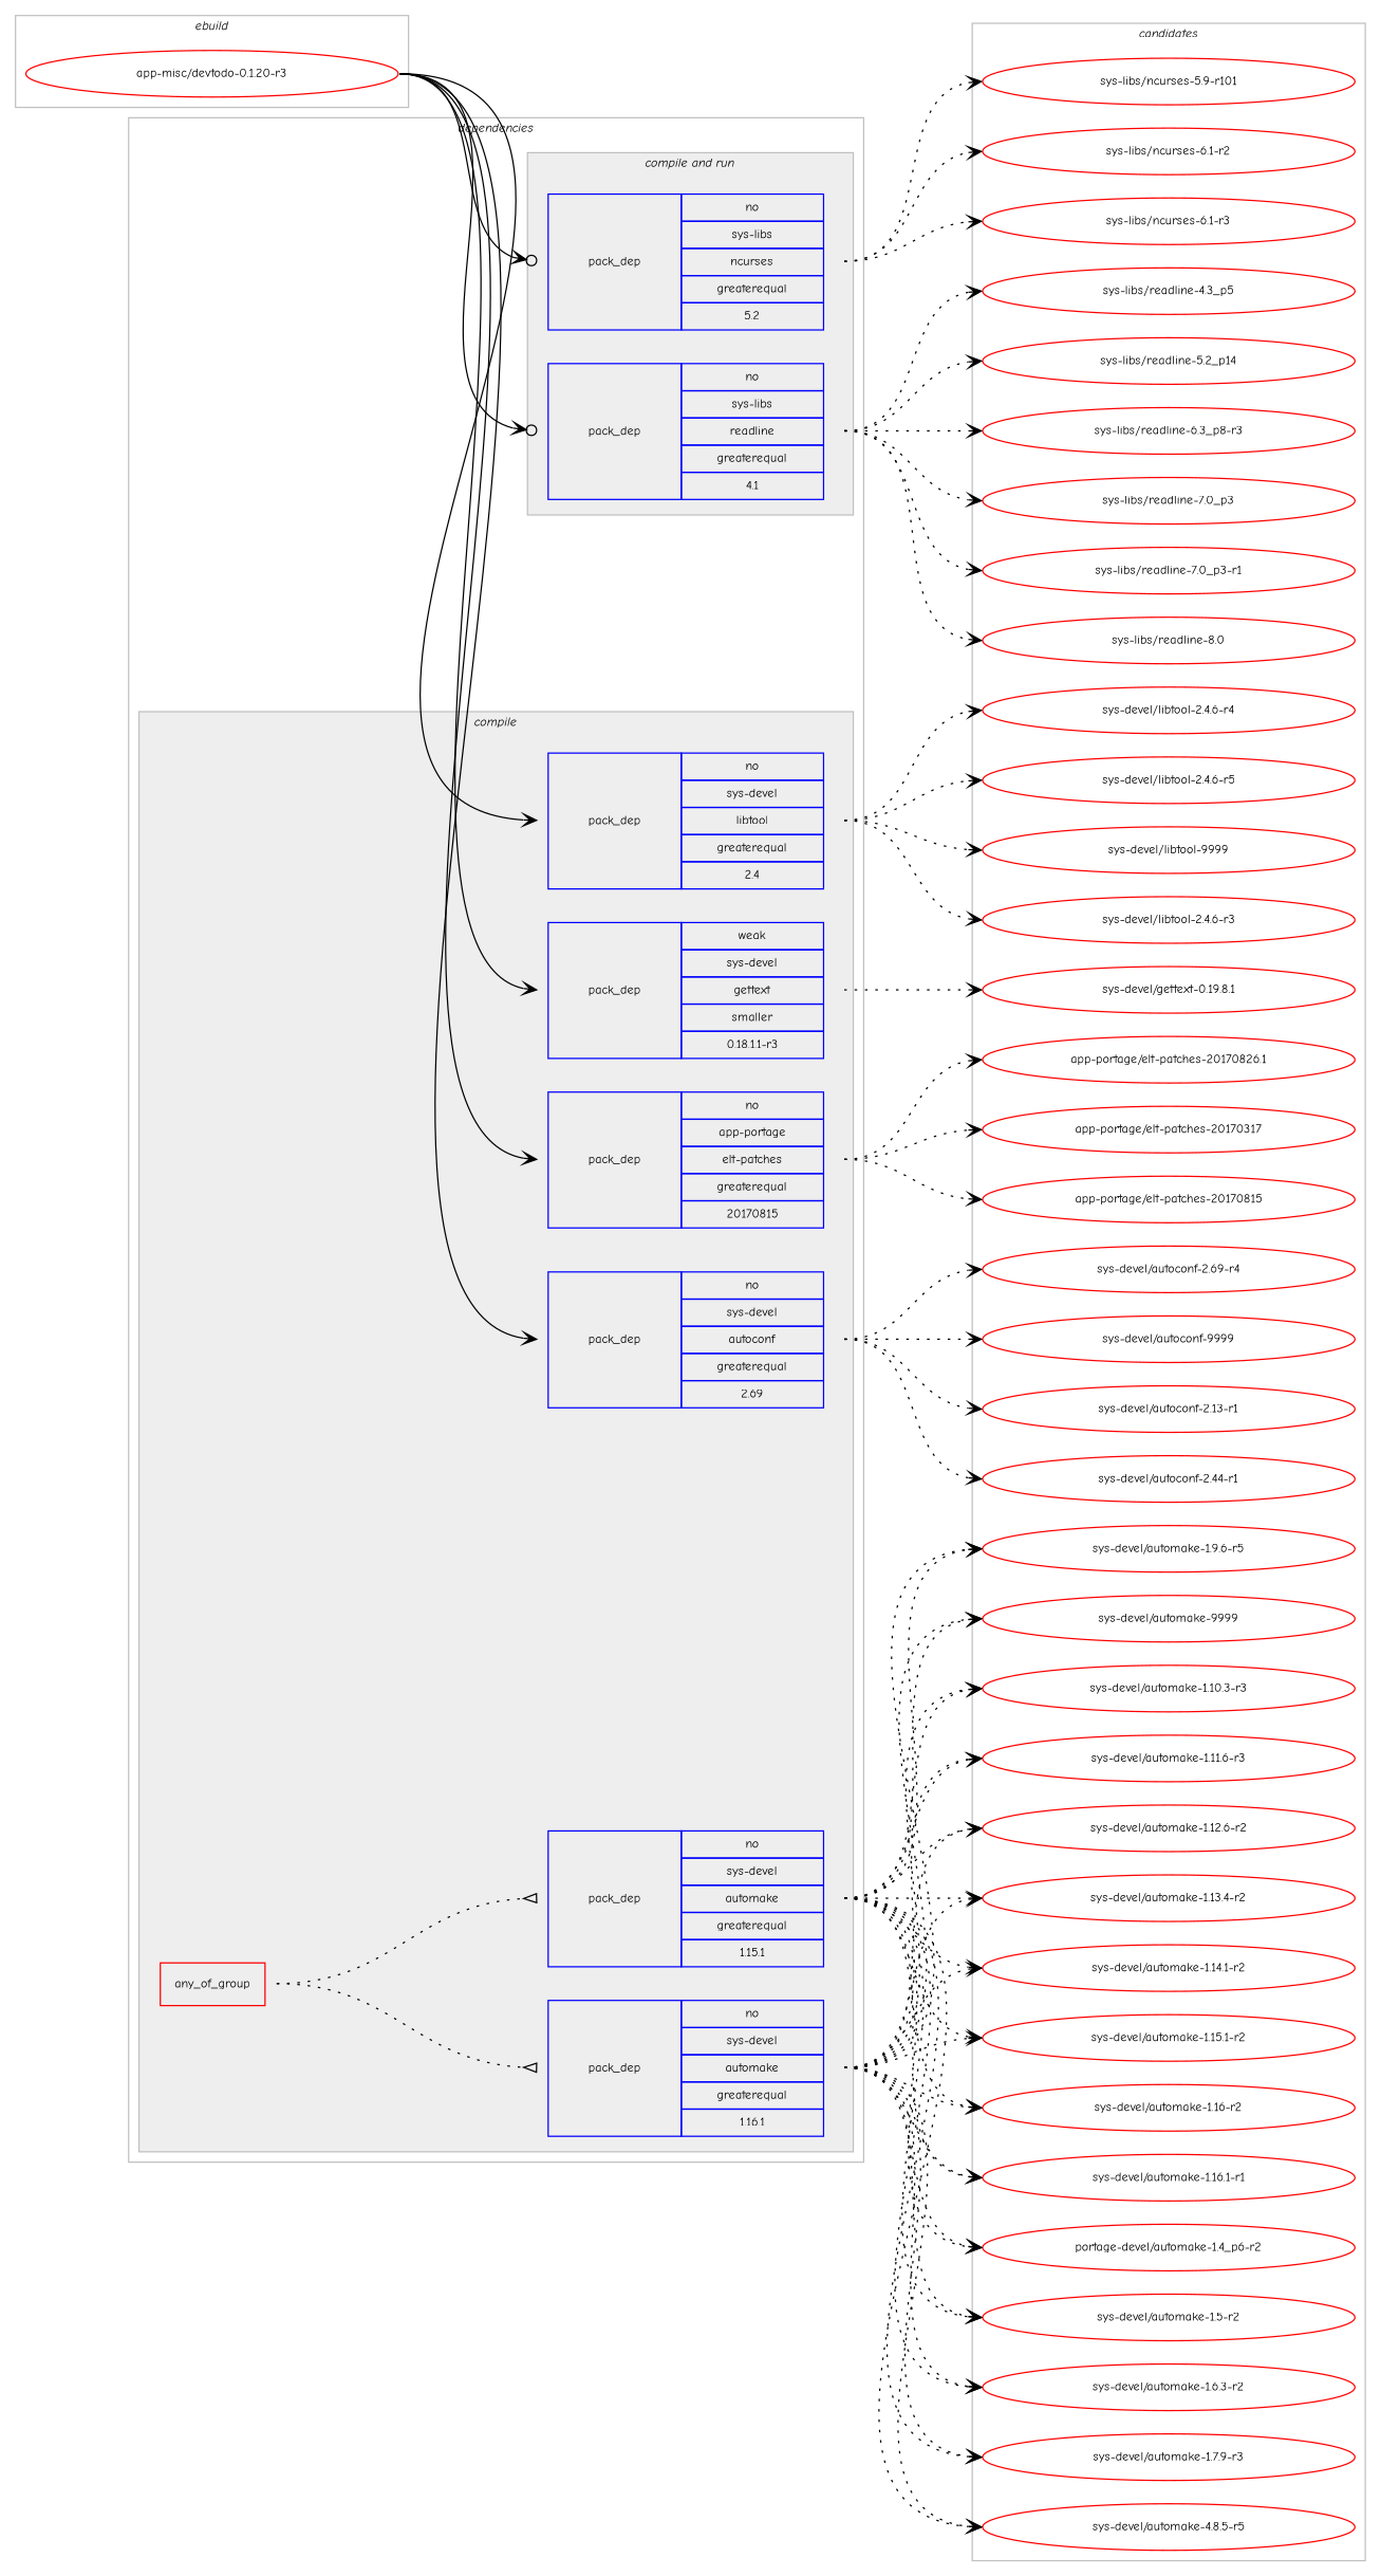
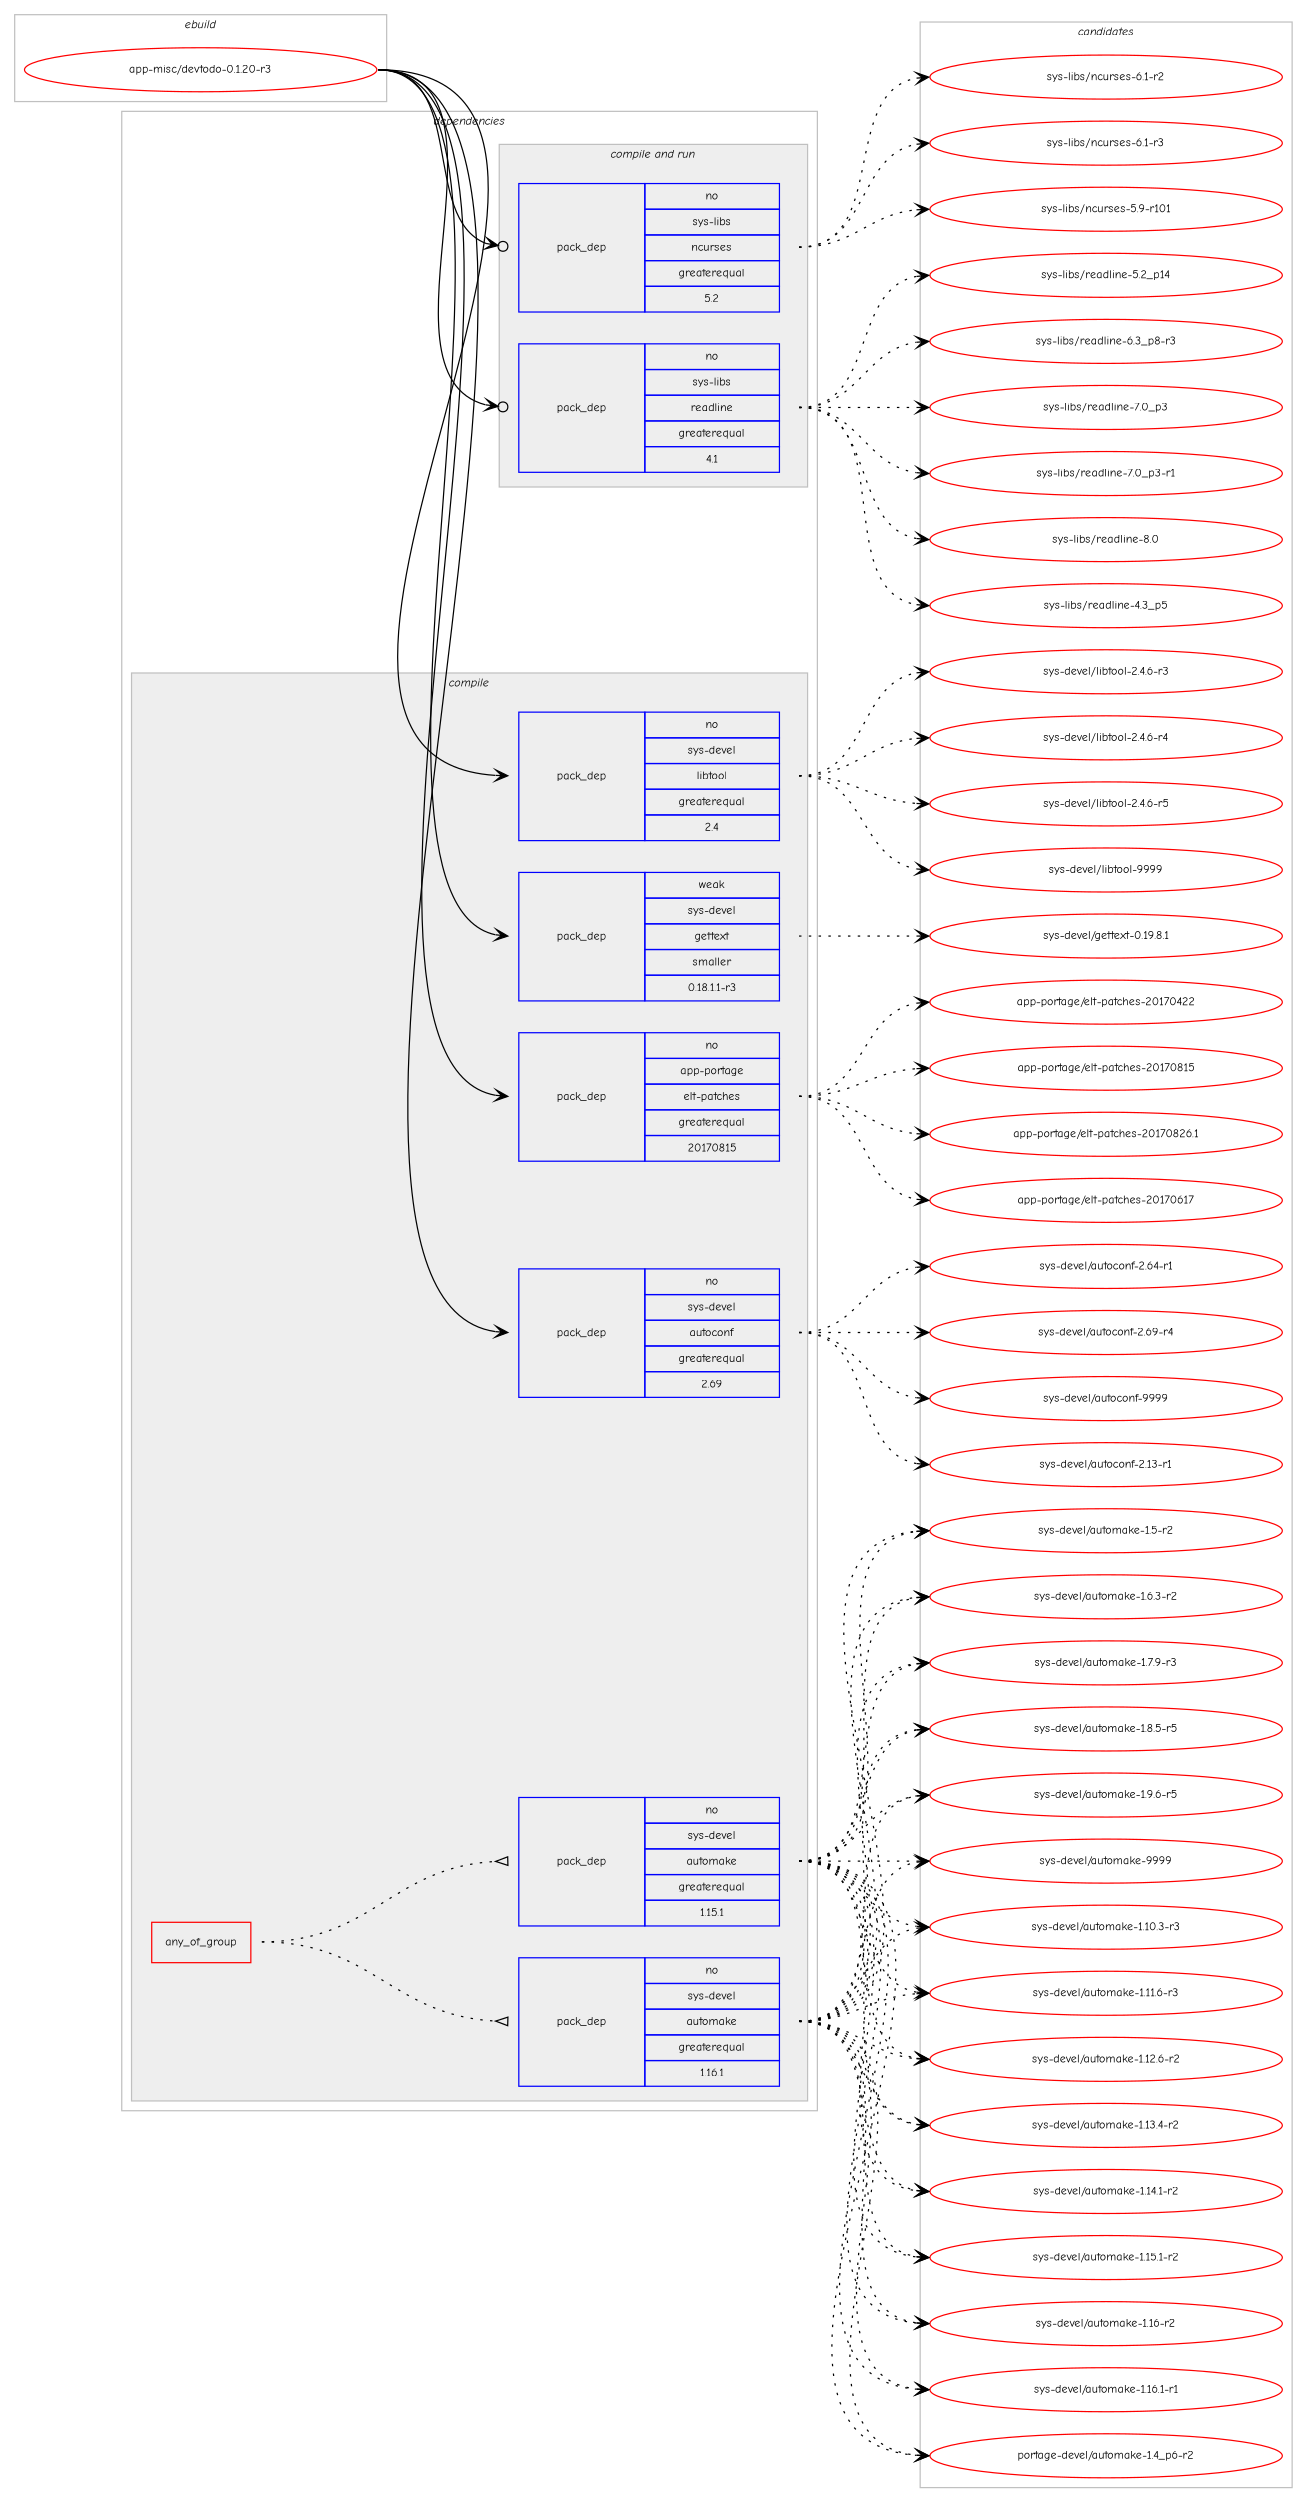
  digraph {
    compound=true
    concentrate=true
    fontname="Comic Neue"
    fontsize=10
    newrank=true
    rankdir=LR
    ranksep=1.5
    node [color=red fontname="Comic Neue" fontsize=10]
    edge [arrowhead=vee fontname="Comic Neue" headport=w style=dotted tailport=e weight=100]
    n1 [label="app-misc/devtodo-0.1.20-r3" width=4]
    n2 [color=blue label=<<TABLE BORDER="0" CELLBORDER="1" CELLSPACING="0" CELLPADDING="4" WIDTH="220"><TR><TD ROWSPAN="6" CELLPADDING="30">pack_dep</TD></TR><TR><TD WIDTH="110">no</TD></TR><TR><TD>sys-devel</TD></TR><TR><TD>automake</TD></TR><TR><TD>greaterequal</TD></TR><TR><TD>1.16.1</TD></TR></TABLE>> shape=none]
    n3 [color=blue label=<<TABLE BORDER="0" CELLBORDER="1" CELLSPACING="0" CELLPADDING="4" WIDTH="220"><TR><TD ROWSPAN="6" CELLPADDING="30">pack_dep</TD></TR><TR><TD WIDTH="110">no</TD></TR><TR><TD>sys-devel</TD></TR><TR><TD>automake</TD></TR><TR><TD>greaterequal</TD></TR><TR><TD>1.15.1</TD></TR></TABLE>> shape=none]
    n4 [label=<<TABLE BORDER="0" CELLBORDER="1" CELLSPACING="0" CELLPADDING="4"><TR><TD CELLPADDING="10">any_of_group</TD></TR></TABLE>> shape=none]
    n5 [color=blue label=<<TABLE BORDER="0" CELLBORDER="1" CELLSPACING="0" CELLPADDING="4" WIDTH="220"><TR><TD ROWSPAN="6" CELLPADDING="30">pack_dep</TD></TR><TR><TD WIDTH="110">no</TD></TR><TR><TD>app-portage</TD></TR><TR><TD>elt-patches</TD></TR><TR><TD>greaterequal</TD></TR><TR><TD>20170815</TD></TR></TABLE>> shape=none]
    n6 [color=blue label=<<TABLE BORDER="0" CELLBORDER="1" CELLSPACING="0" CELLPADDING="4" WIDTH="220"><TR><TD ROWSPAN="6" CELLPADDING="30">pack_dep</TD></TR><TR><TD WIDTH="110">no</TD></TR><TR><TD>sys-devel</TD></TR><TR><TD>autoconf</TD></TR><TR><TD>greaterequal</TD></TR><TR><TD>2.69</TD></TR></TABLE>> shape=none]
    n7 [color=blue label=<<TABLE BORDER="0" CELLBORDER="1" CELLSPACING="0" CELLPADDING="4" WIDTH="220"><TR><TD ROWSPAN="6" CELLPADDING="30">pack_dep</TD></TR><TR><TD WIDTH="110">no</TD></TR><TR><TD>sys-devel</TD></TR><TR><TD>libtool</TD></TR><TR><TD>greaterequal</TD></TR><TR><TD>2.4</TD></TR></TABLE>> shape=none]
    n8 [color=blue label=<<TABLE BORDER="0" CELLBORDER="1" CELLSPACING="0" CELLPADDING="4" WIDTH="220"><TR><TD ROWSPAN="6" CELLPADDING="30">pack_dep</TD></TR><TR><TD WIDTH="110">weak</TD></TR><TR><TD>sys-devel</TD></TR><TR><TD>gettext</TD></TR><TR><TD>smaller</TD></TR><TR><TD>0.18.1.1-r3</TD></TR></TABLE>> shape=none]
    n9 [color=blue label=<<TABLE BORDER="0" CELLBORDER="1" CELLSPACING="0" CELLPADDING="4" WIDTH="220"><TR><TD ROWSPAN="6" CELLPADDING="30">pack_dep</TD></TR><TR><TD WIDTH="110">no</TD></TR><TR><TD>sys-libs</TD></TR><TR><TD>ncurses</TD></TR><TR><TD>greaterequal</TD></TR><TR><TD>5.2</TD></TR></TABLE>> shape=none]
    n10 [color=blue label=<<TABLE BORDER="0" CELLBORDER="1" CELLSPACING="0" CELLPADDING="4" WIDTH="220"><TR><TD ROWSPAN="6" CELLPADDING="30">pack_dep</TD></TR><TR><TD WIDTH="110">no</TD></TR><TR><TD>sys-libs</TD></TR><TR><TD>readline</TD></TR><TR><TD>greaterequal</TD></TR><TR><TD>4.1</TD></TR></TABLE>> shape=none]
    n11 [label="sys-devel/automake-1.10.3-r3" width=4]
    n12 [label="sys-devel/automake-1.11.6-r3" width=4]
    n13 [label="sys-devel/automake-1.12.6-r2" width=4]
    n14 [label="sys-devel/automake-1.13.4-r2" width=4]
    n15 [label="sys-devel/automake-1.14.1-r2" width=4]
    n16 [label="sys-devel/automake-1.15.1-r2" width=4]
    n17 [label="sys-devel/automake-1.16-r2" width=4]
    n18 [label="sys-devel/automake-1.16.1-r1" width=4]
    n19 [label="portage-devel/automake-1.4_p6-r2" width=4]
    n20 [label="sys-devel/automake-1.5-r2" width=4]
    n21 [label="sys-devel/automake-1.6.3-r2" width=4]
    n22 [label="sys-devel/automake-1.7.9-r3" width=4]
-   n23 [label="sys-devel/automake-4.8.5-r5" width=4]
+   n23 [label="sys-devel/automake-1.8.5-r5" width=4]
    n24 [label="sys-devel/automake-1.9.6-r5" width=4]
    n25 [label="sys-devel/automake-9999" width=4]
-   n26 [label="app-portage/elt-patches-20170317" width=4]
+   n26 [label="app-portage/elt-patches-20170617" width=4]
+   n27 [label="app-portage/elt-patches-20170422" width=4]
    n28 [label="app-portage/elt-patches-20170815" width=4]
    n29 [label="app-portage/elt-patches-20170826.1" width=4]
    n30 [label="sys-devel/autoconf-2.13-r1" width=4]
-   n31 [label="sys-devel/autoconf-2.44-r1" width=4]
+   n31 [label="sys-devel/autoconf-2.64-r1" width=4]
    n32 [label="sys-devel/autoconf-2.69-r4" width=4]
    n33 [label="sys-devel/autoconf-9999" width=4]
    n34 [label="sys-devel/libtool-2.4.6-r3" width=4]
    n35 [label="sys-devel/libtool-2.4.6-r4" width=4]
    n36 [label="sys-devel/libtool-2.4.6-r5" width=4]
    n37 [label="sys-devel/libtool-9999" width=4]
    n38 [label="sys-devel/gettext-0.19.8.1" width=4]
    n39 [label="sys-libs/ncurses-5.9-r101" width=4]
    n40 [label="sys-libs/ncurses-6.1-r2" width=4]
    n41 [label="sys-libs/ncurses-6.1-r3" width=4]
    n42 [label="sys-libs/readline-4.3_p5" width=4]
    n43 [label="sys-libs/readline-5.2_p14" width=4]
    n44 [label="sys-libs/readline-6.3_p8-r3" width=4]
    n45 [label="sys-libs/readline-7.0_p3" width=4]
    n46 [label="sys-libs/readline-7.0_p3-r1" width=4]
    n47 [label="sys-libs/readline-8.0" width=4]
    subgraph cluster_1 {
      color=gray
      label=<<i>ebuild</i>>
      rank=same
      n1
    }
    subgraph cluster_2 {
      color=gray
      label=<<i>dependencies</i>>
      subgraph cluster_3 {
        color=gray
        fillcolor="#eeeeee"
        label=<<i>compile</i>>
        style=filled
        subgraph sub_4 {
          color=gray
          fillcolor="#eeeeee"
          label=<<i>compile</i>>
          style=filled
          n4
          subgraph sub_5 {
            color=gray
            fillcolor="#eeeeee"
            label=<<i>compile</i>>
            style=filled
            n2
          }
          subgraph sub_6 {
            color=gray
            fillcolor="#eeeeee"
            label=<<i>compile</i>>
            style=filled
            n3
          }
        }
        subgraph sub_7 {
          color=gray
          fillcolor="#eeeeee"
          label=<<i>compile</i>>
          style=filled
          n5
        }
        subgraph sub_8 {
          color=gray
          fillcolor="#eeeeee"
          label=<<i>compile</i>>
          style=filled
          n6
        }
        subgraph sub_9 {
          color=gray
          fillcolor="#eeeeee"
          label=<<i>compile</i>>
          style=filled
          n7
        }
        subgraph sub_10 {
          color=gray
          fillcolor="#eeeeee"
          label=<<i>compile</i>>
          style=filled
          n8
        }
      }
      subgraph cluster_11 {
        color=gray
        fillcolor="#eeeeee"
        label=<<i>compile and run</i>>
        style=filled
        subgraph sub_12 {
          color=gray
          fillcolor="#eeeeee"
          label=<<i>compile and run</i>>
          style=filled
          n9
        }
        subgraph sub_13 {
          color=gray
          fillcolor="#eeeeee"
          label=<<i>compile and run</i>>
          style=filled
          n10
        }
      }
      subgraph cluster_14 {
        color=gray
        fillcolor="#eeeeee"
        label=<<i>run</i>>
        style=filled
      }
    }
    subgraph cluster_15 {
      color=gray
      label=<<i>candidates</i>>
      rank=same
      subgraph sub_16 {
        color=black
        label=<<i>candidates</i>>
        nodesep=1
        rank=same
        n11
        n12
        n13
        n14
        n15
        n16
        n17
        n18
        n19
        n20
        n21
        n22
        n23
        n24
        n25
      }
      subgraph sub_17 {
        color=black
        label=<<i>candidates</i>>
        nodesep=1
        rank=same
        n11
        n12
        n13
        n14
        n15
        n16
        n17
        n18
        n19
        n20
        n21
        n22
        n23
        n24
        n25
      }
      subgraph sub_18 {
        color=black
        label=<<i>candidates</i>>
        nodesep=1
        rank=same
        n26
+       n27
        n28
        n29
      }
      subgraph sub_19 {
        color=black
        label=<<i>candidates</i>>
        nodesep=1
        rank=same
        n30
        n31
        n32
        n33
      }
      subgraph sub_20 {
        color=black
        label=<<i>candidates</i>>
        nodesep=1
        rank=same
        n34
        n35
        n36
        n37
      }
      subgraph sub_21 {
        color=black
        label=<<i>candidates</i>>
        nodesep=1
        rank=same
        n38
      }
      subgraph sub_22 {
        color=black
        label=<<i>candidates</i>>
        nodesep=1
        rank=same
        n39
        n40
        n41
      }
      subgraph sub_23 {
        color=black
        label=<<i>candidates</i>>
        nodesep=1
        rank=same
        n42
        n43
        n44
        n45
        n46
        n47
      }
    }
    n1 -> n5 [style=solid weight=20]
    n1 -> n6 [style=solid weight=20]
    n1 -> n7 [style=solid weight=20]
    n1 -> n8 [style=solid weight=20]
    n1 -> n9 [arrowhead=odotvee style=solid weight=20]
    n1 -> n10 [arrowhead=odotvee style=solid weight=20]
    n2 -> n11
    n2 -> n12
    n2 -> n13
    n2 -> n14
    n2 -> n15
    n2 -> n16
    n2 -> n17
    n2 -> n18
    n2 -> n19
    n2 -> n20
    n2 -> n21
    n2 -> n22
    n2 -> n23
    n2 -> n24
    n2 -> n25
    n3 -> n11
    n3 -> n12
    n3 -> n13
    n3 -> n14
    n3 -> n15
    n3 -> n16
    n3 -> n17
    n3 -> n18
    n3 -> n19
    n3 -> n20
    n3 -> n21
    n3 -> n22
    n3 -> n23
    n3 -> n24
    n3 -> n25
    n4 -> n2 [arrowhead=oinv weight=20]
    n4 -> n3 [arrowhead=oinv weight=20]
    n5 -> n26
+   n5 -> n27
    n5 -> n28
    n5 -> n29
    n6 -> n30
    n6 -> n31
    n6 -> n32
    n6 -> n33
    n7 -> n34
    n7 -> n35
    n7 -> n36
    n7 -> n37
    n8 -> n38
    n9 -> n39
    n9 -> n40
    n9 -> n41
    n10 -> n42
    n10 -> n43
    n10 -> n44
    n10 -> n45
    n10 -> n46
    n10 -> n47
  }
